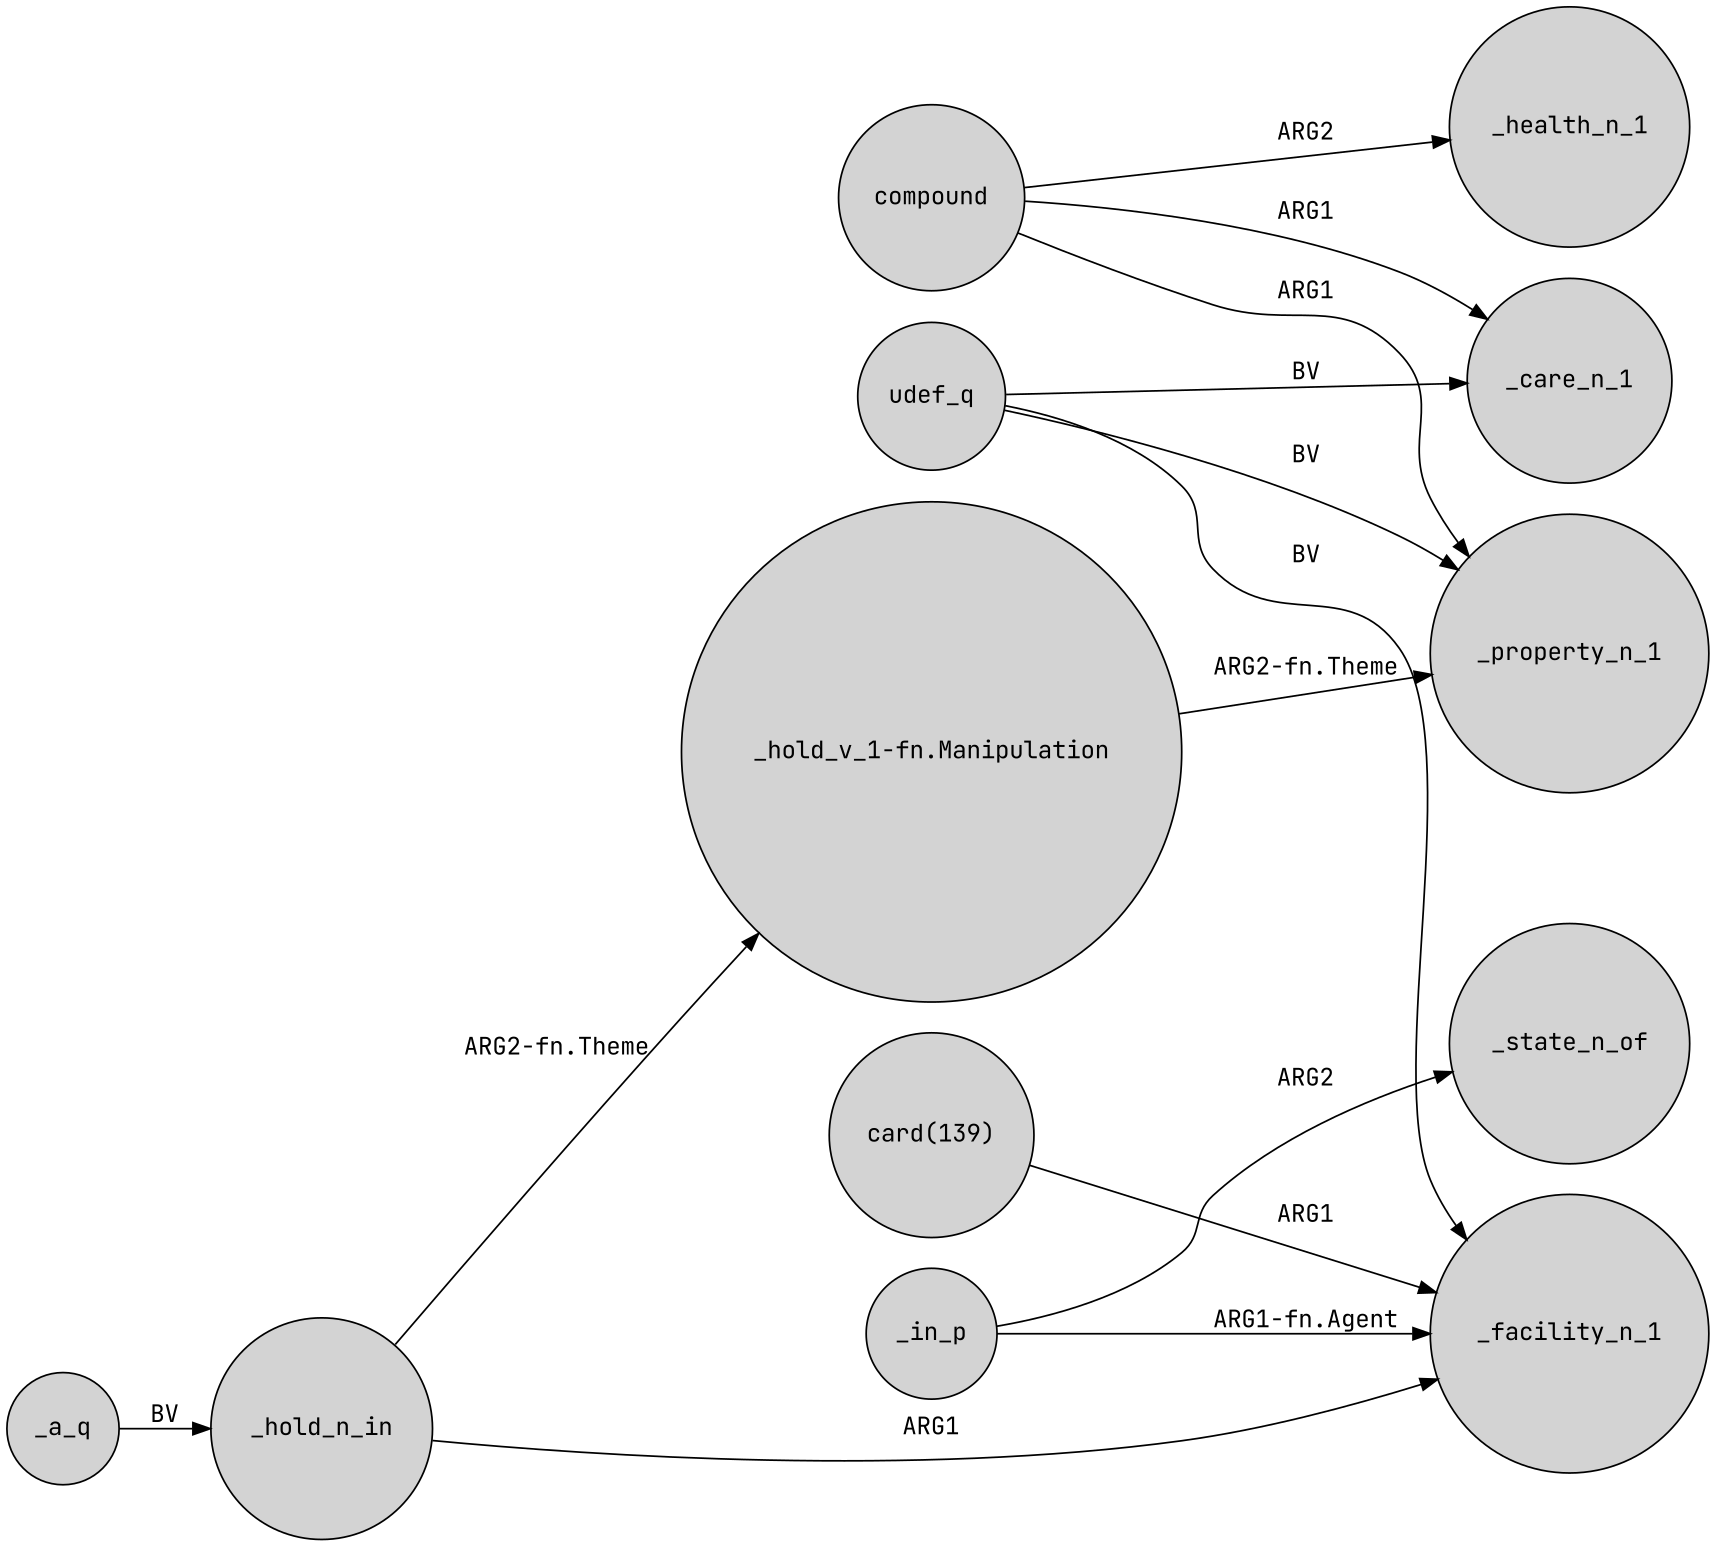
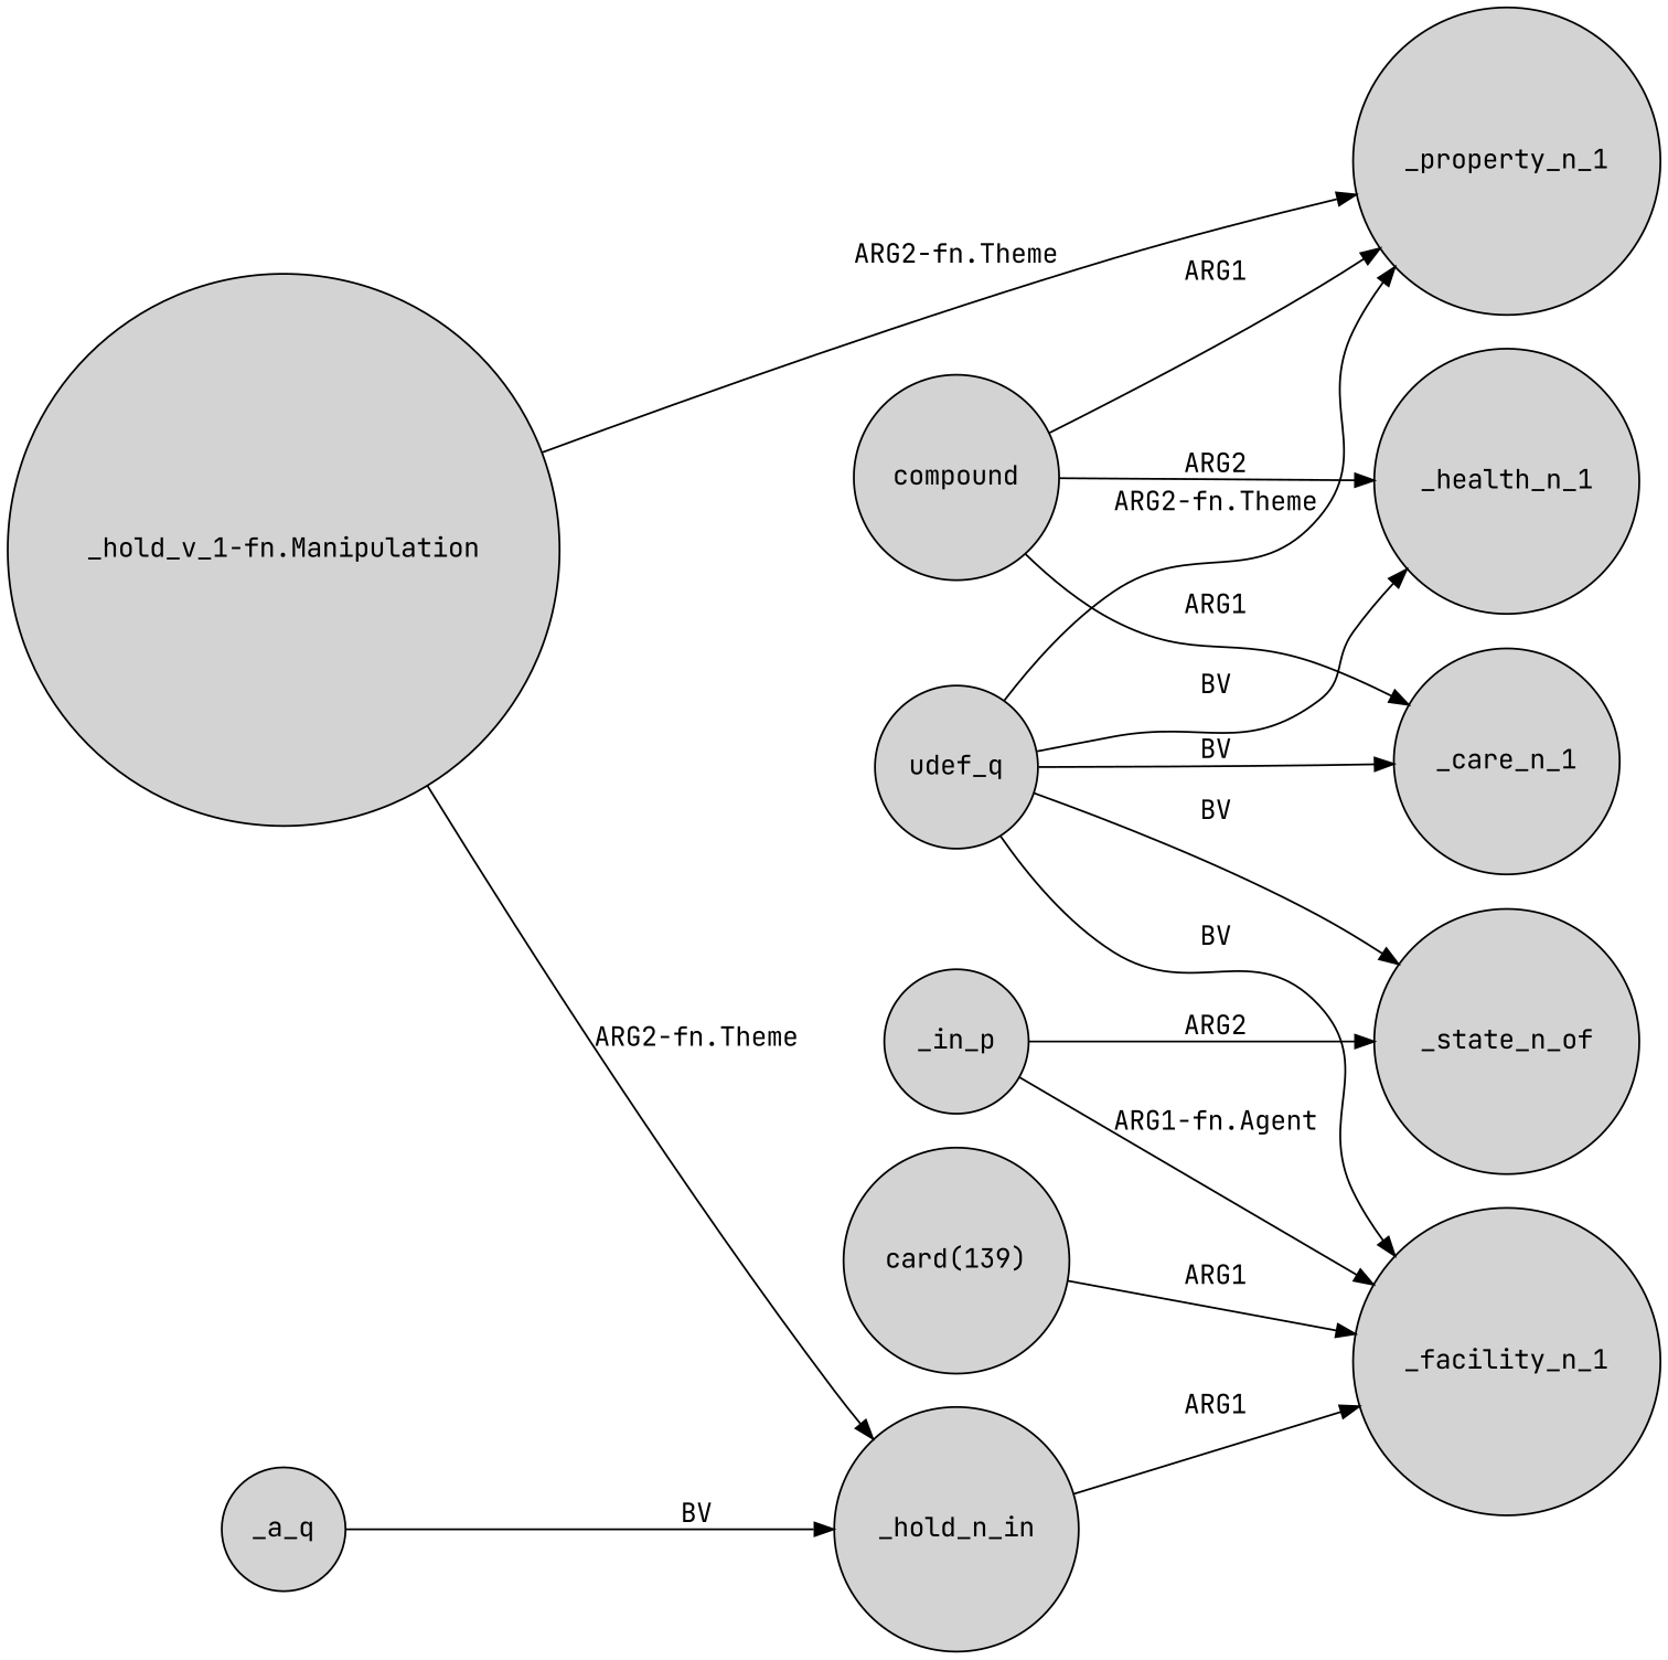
  digraph {
    fontname="JetBrains Mono"
    rankdir=LR
    node [fontname="JetBrains Mono" shape=circle style=filled]
    edge [fontname="JetBrains Mono"]
    compound
    _property_n_1
    _care_n_1
    _health_n_1
    n5 [label=_hold_n_in]
    _a_q
    _facility_n_1
    "_hold_v_1-fn.Manipulation"
    udef_q
    _state_n_of
    _in_p
    "card(139)"
    compound -> _property_n_1 [label=ARG1]
    compound -> _care_n_1 [label=ARG1]
    compound -> _health_n_1 [label=ARG2]
    n5 -> _facility_n_1 [label=ARG1]
    _a_q -> n5 [label=BV]
    "_hold_v_1-fn.Manipulation" -> _property_n_1 [label="ARG2-fn.Theme"]
-   n5 -> "_hold_v_1-fn.Manipulation" [label="ARG2-fn.Theme"]
-   udef_q -> _property_n_1 [label=BV]
+   "_hold_v_1-fn.Manipulation" -> n5 [label="ARG2-fn.Theme"]
+   udef_q -> _property_n_1 [label="ARG2-fn.Theme"]
    udef_q -> _care_n_1 [label=BV]
+   udef_q -> _health_n_1 [label=BV]
    udef_q -> _facility_n_1 [label=BV]
+   udef_q -> _state_n_of [label=BV]
    _in_p -> _facility_n_1 [label="ARG1-fn.Agent"]
    _in_p -> _state_n_of [label=ARG2]
    "card(139)" -> _facility_n_1 [label=ARG1]
  }
